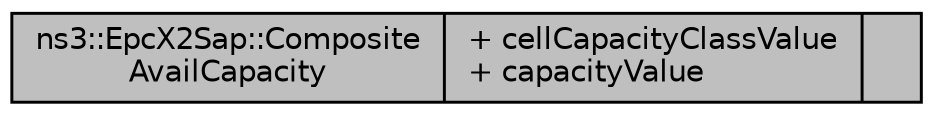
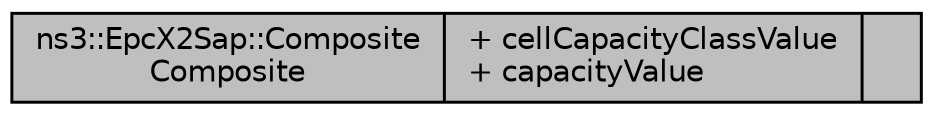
  digraph {
    rankdir=LR
-   n1 [color=black fillcolor=grey75 fontcolor=black fontname=Helvetica fontsize=10 height=0.2 label="{ns3::EpcX2Sap::Composite\lAvailCapacity\n|+ cellCapacityClassValue\l+ capacityValue\l|}" shape=record style=filled width=0.4]
+   n1 [color=black fillcolor=grey75 fontcolor=black fontname=Helvetica fontsize=10 height=0.2 label="{ns3::EpcX2Sap::Composite\lComposite\n|+ cellCapacityClassValue\l+ capacityValue\l|}" shape=record style=filled width=0.4]
  }
